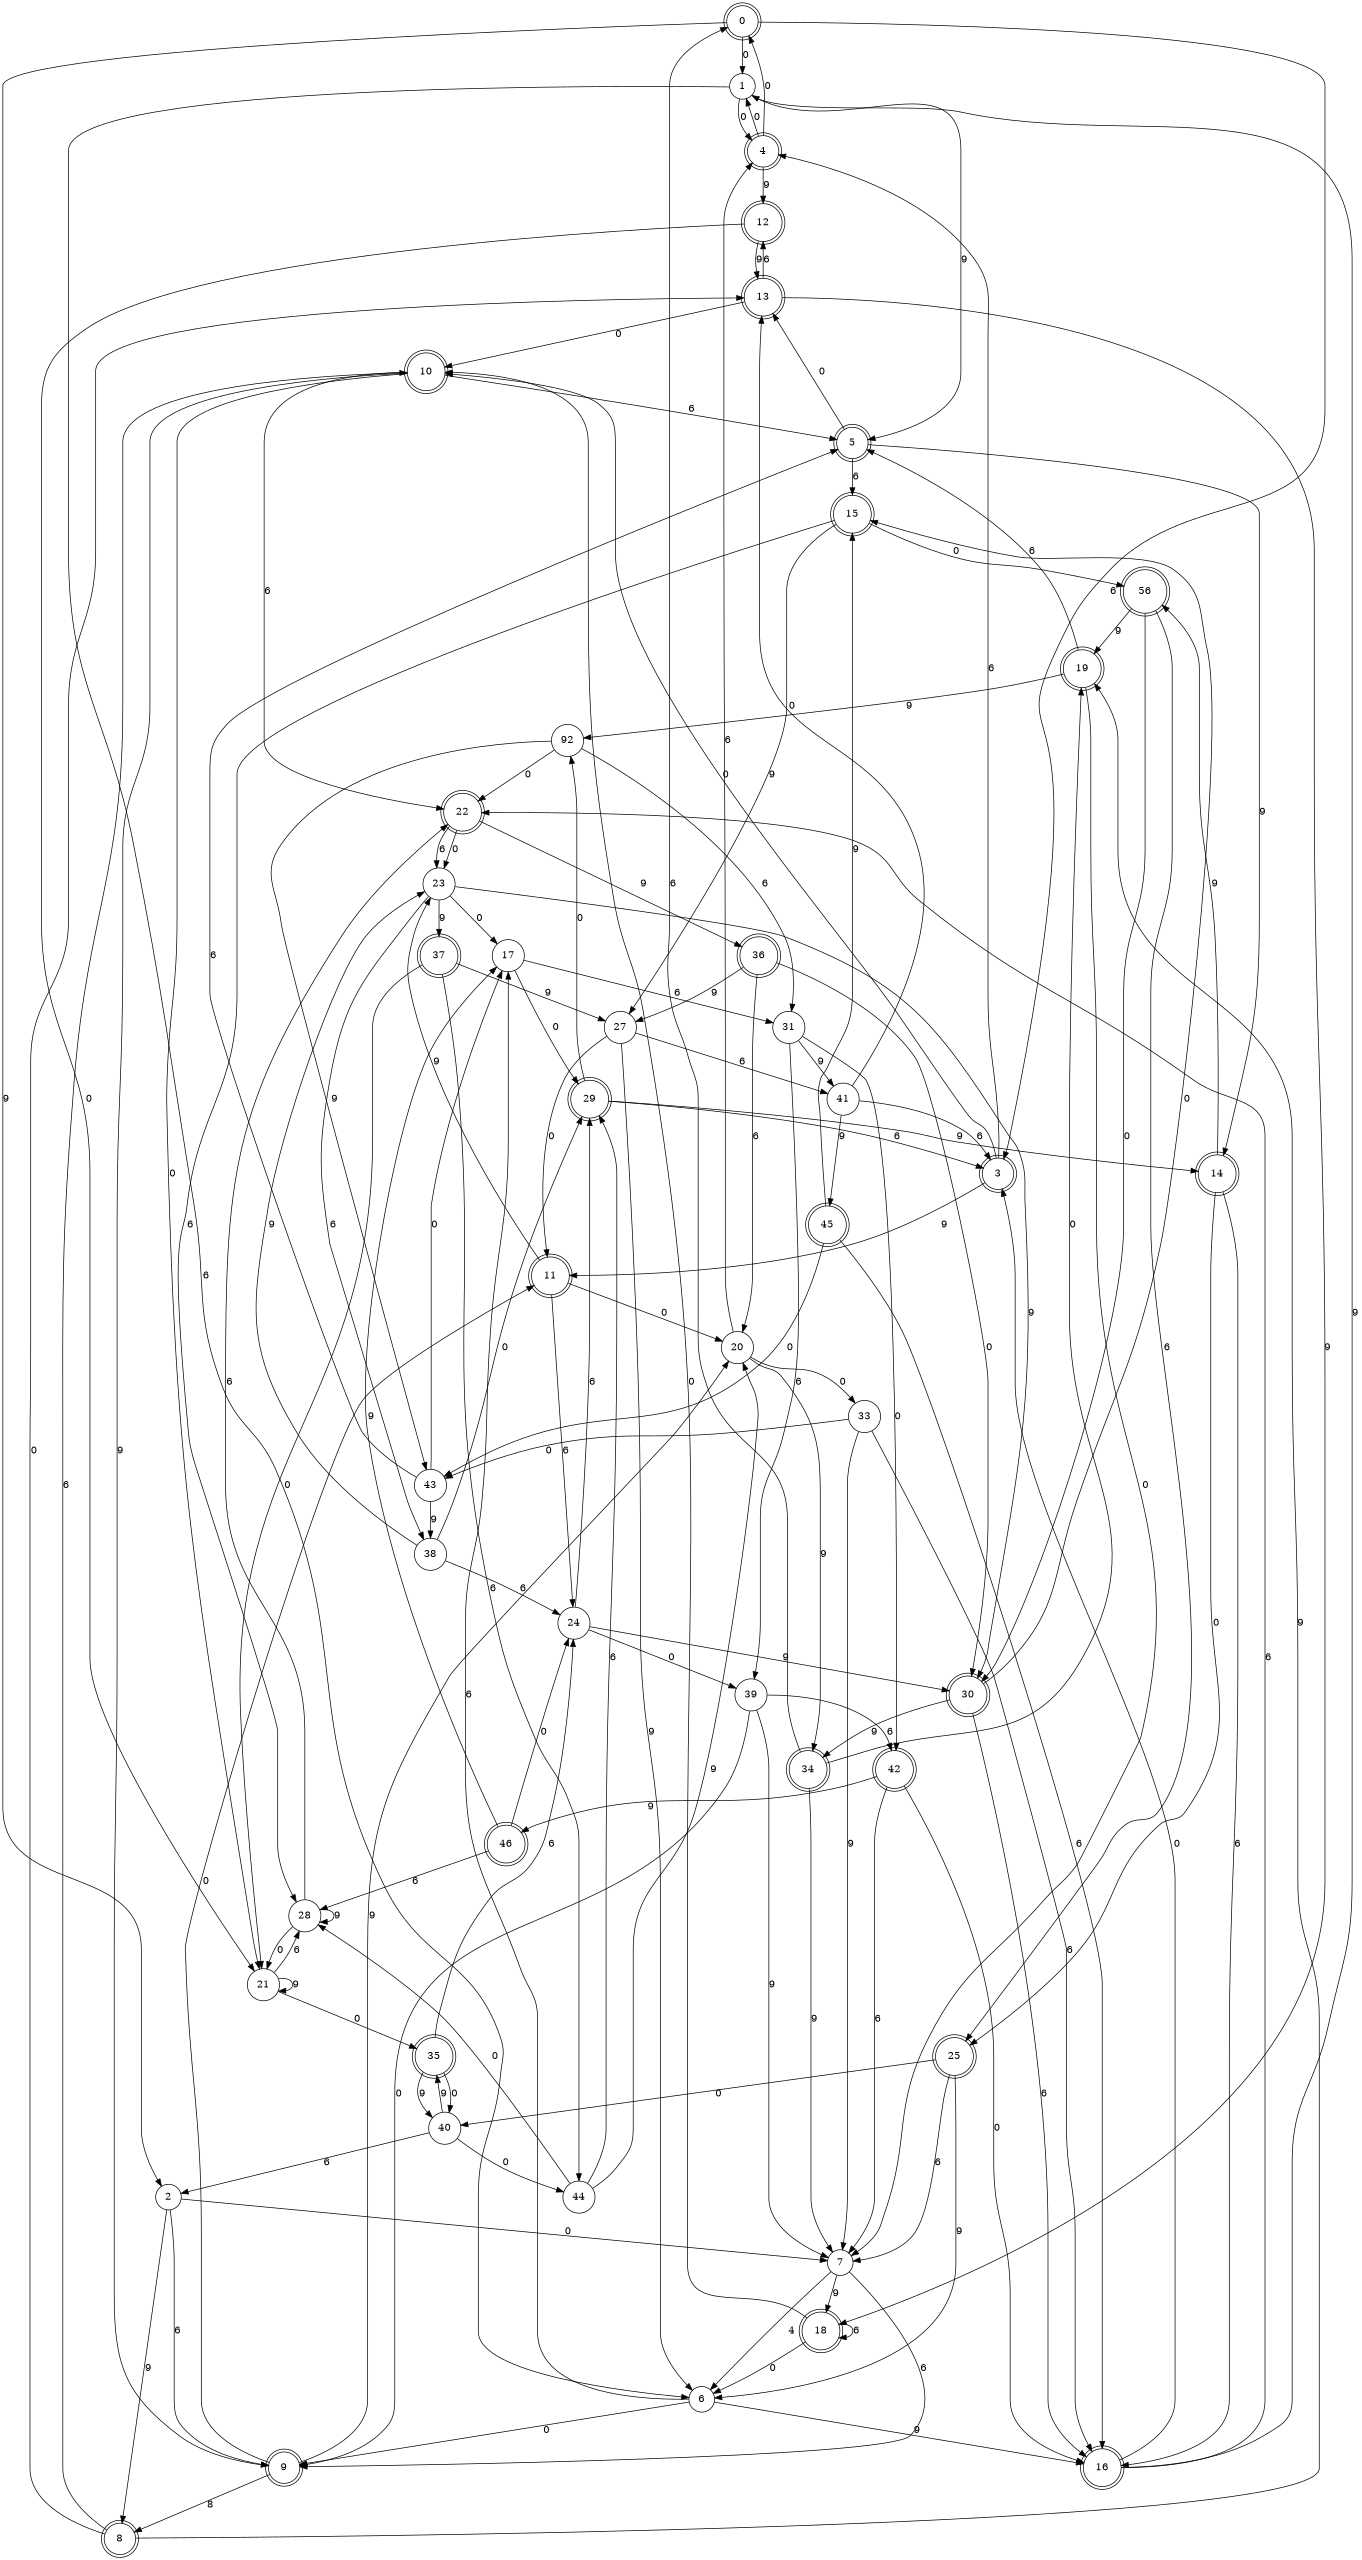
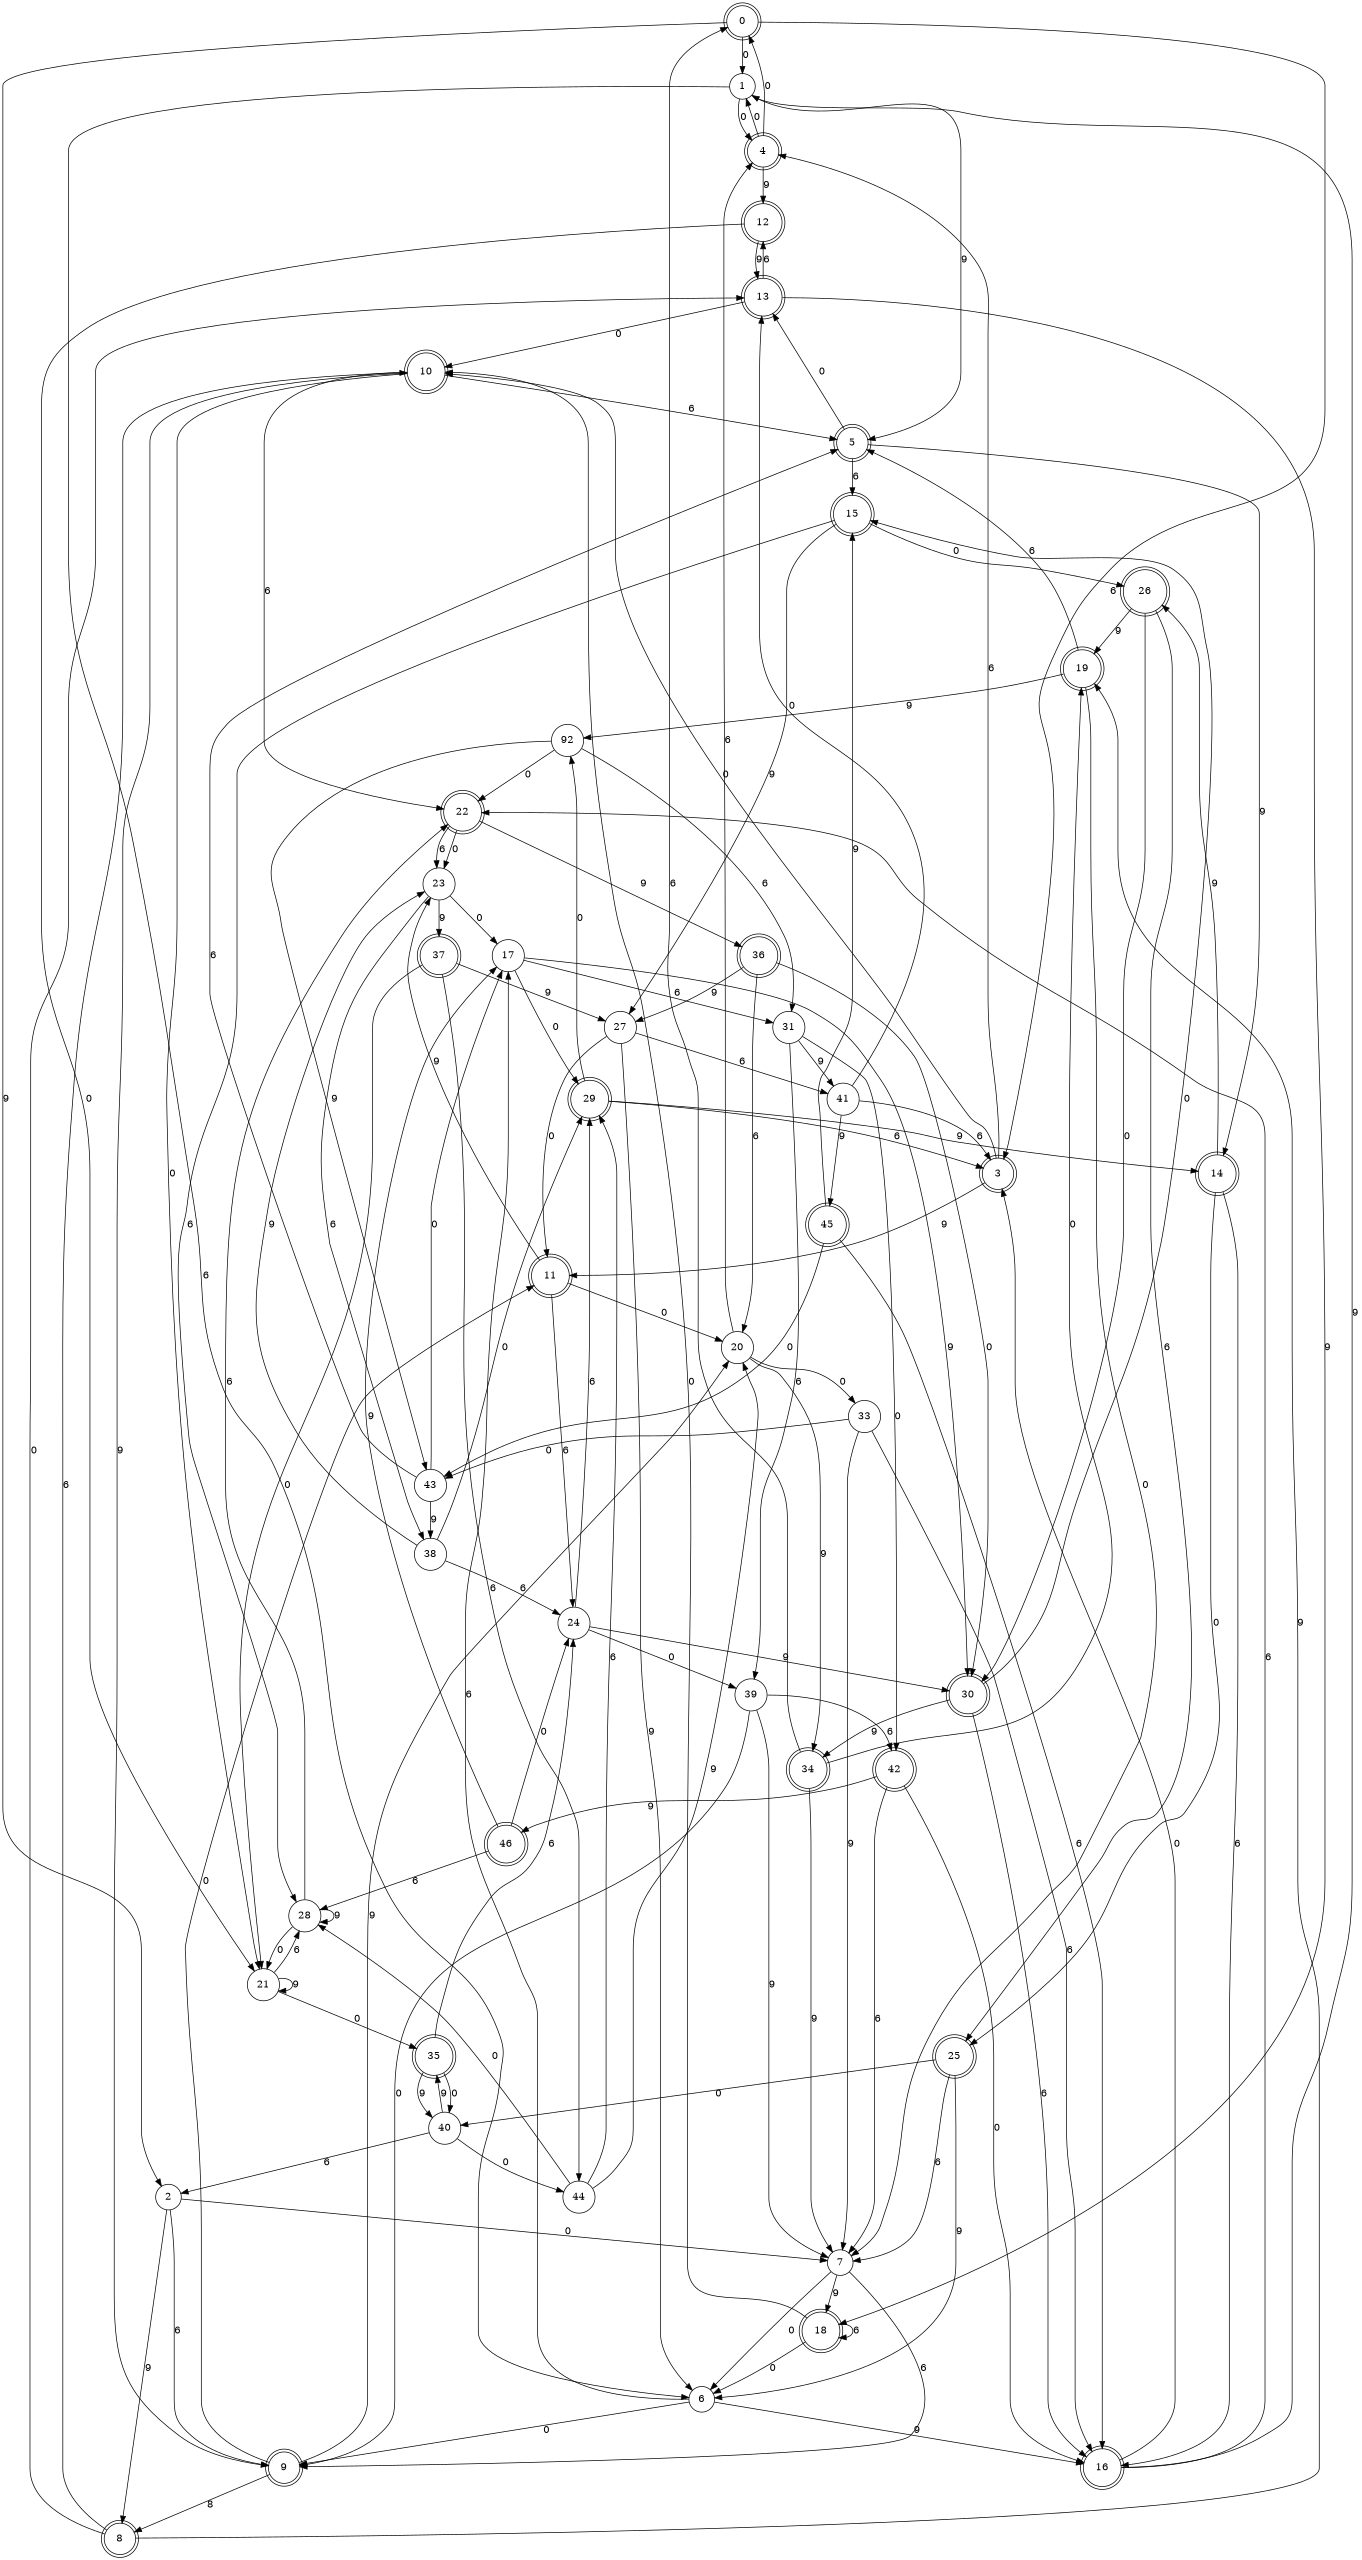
  digraph {
    node [shape=doublecircle]
    n1 [label=0]
    n2 [label=1 shape=circle]
    n3 [label=2 shape=circle]
    n4 [label=3]
    n5 [label=4]
    n6 [label=5]
    n7 [label=6 shape=circle]
    n8 [label=7 shape=circle]
    n9 [label=8]
    n10 [label=9]
    n11 [label=10]
    n12 [label=11]
    n13 [label=12]
    n14 [label=13]
    n15 [label=14]
    n16 [label=15]
    n17 [label=16]
    n18 [label=17 shape=circle]
    n19 [label=18]
    n20 [label=19]
    n21 [label=20 shape=circle]
    n22 [label=21 shape=circle]
    n23 [label=22]
    n24 [label=23 shape=circle]
    n25 [label=24 shape=circle]
    n26 [label=25]
-   n27 [label=56]
+   n27 [label=26]
    n28 [label=27 shape=circle]
    n29 [label=28 shape=circle]
    n30 [label=29]
    n31 [label=30]
    n32 [label=31 shape=circle]
    n33 [label=92 shape=circle]
    n34 [label=33 shape=circle]
    n35 [label=34]
    n36 [label=35]
    n37 [label=36]
    n38 [label=37]
    n39 [label=38 shape=circle]
    n40 [label=39 shape=circle]
    n41 [label=40 shape=circle]
    n42 [label=41 shape=circle]
    n43 [label=42]
    n44 [label=43 shape=circle]
    n45 [label=44 shape=circle]
    n46 [label=45]
    n47 [label=46]
    n1 -> n2 [label=0]
    n1 -> n3 [label=9]
    n1 -> n4 [label=6]
    n2 -> n5 [label=0]
    n2 -> n6 [label=9]
    n2 -> n7 [label=6]
    n3 -> n8 [label=0]
    n3 -> n9 [label=9]
    n3 -> n10 [label=6]
    n4 -> n5 [label=6]
    n4 -> n11 [label=0]
    n4 -> n12 [label=9]
    n5 -> n1 [label=0]
    n5 -> n2 [label=0]
    n5 -> n13 [label=9]
    n6 -> n14 [label=0]
    n6 -> n15 [label=9]
    n6 -> n16 [label=6]
    n7 -> n10 [label=0]
    n7 -> n17 [label=9]
    n7 -> n18 [label=6]
-   n8 -> n7 [label=4]
+   n8 -> n7 [label=0]
    n8 -> n10 [label=6]
    n8 -> n19 [label=9]
    n9 -> n11 [label=6]
    n9 -> n14 [label=0]
    n9 -> n20 [label=9]
    n10 -> n9 [label=8]
    n10 -> n12 [label=0]
    n10 -> n21 [label=9]
    n11 -> n6 [label=6]
    n11 -> n10 [label=9]
    n11 -> n22 [label=0]
    n11 -> n23 [label=6]
    n12 -> n21 [label=0]
    n12 -> n24 [label=9]
    n12 -> n25 [label=6]
    n13 -> n14 [label=9]
    n13 -> n22 [label=0]
    n14 -> n11 [label=0]
    n14 -> n13 [label=6]
    n14 -> n19 [label=9]
    n15 -> n17 [label=6]
    n15 -> n26 [label=0]
    n15 -> n27 [label=9]
    n16 -> n27 [label=0]
    n16 -> n28 [label=9]
    n16 -> n29 [label=6]
    n17 -> n2 [label=9]
    n17 -> n4 [label=0]
    n17 -> n23 [label=6]
    n18 -> n30 [label=0]
-   n24 -> n31 [label=9]
+   n18 -> n31 [label=9]
    n18 -> n32 [label=6]
    n19 -> n7 [label=0]
    n19 -> n11 [label=0]
    n19 -> n19 [label=6]
    n20 -> n6 [label=6]
    n20 -> n8 [label=0]
    n20 -> n33 [label=9]
    n21 -> n5 [label=6]
    n21 -> n34 [label=0]
    n21 -> n35 [label=9]
    n22 -> n22 [label=9]
    n22 -> n29 [label=6]
    n22 -> n36 [label=0]
    n23 -> n24 [label=0]
    n23 -> n24 [label=6]
    n23 -> n37 [label=9]
    n24 -> n18 [label=0]
    n24 -> n38 [label=9]
    n24 -> n39 [label=6]
    n25 -> n30 [label=6]
    n25 -> n31 [label=9]
    n25 -> n40 [label=0]
    n26 -> n7 [label=9]
    n26 -> n8 [label=6]
    n26 -> n41 [label=0]
    n27 -> n20 [label=9]
    n27 -> n26 [label=6]
    n27 -> n31 [label=0]
    n28 -> n7 [label=9]
    n28 -> n12 [label=0]
    n28 -> n42 [label=6]
    n29 -> n22 [label=0]
    n29 -> n23 [label=6]
    n29 -> n29 [label=9]
    n30 -> n4 [label=6]
    n30 -> n15 [label=9]
    n30 -> n33 [label=0]
    n31 -> n16 [label=0]
    n31 -> n17 [label=6]
    n31 -> n35 [label=9]
    n32 -> n40 [label=6]
    n32 -> n42 [label=9]
    n32 -> n43 [label=0]
    n33 -> n23 [label=0]
    n33 -> n32 [label=6]
    n33 -> n44 [label=9]
    n34 -> n8 [label=9]
    n34 -> n17 [label=6]
    n34 -> n44 [label=0]
    n35 -> n1 [label=6]
    n35 -> n8 [label=9]
    n35 -> n20 [label=0]
    n36 -> n25 [label=6]
    n36 -> n41 [label=0]
    n36 -> n41 [label=9]
    n37 -> n21 [label=6]
    n37 -> n28 [label=9]
    n37 -> n31 [label=0]
    n38 -> n22 [label=0]
    n38 -> n28 [label=9]
    n38 -> n45 [label=6]
    n39 -> n24 [label=9]
    n39 -> n25 [label=6]
    n39 -> n30 [label=0]
    n40 -> n8 [label=9]
    n40 -> n10 [label=0]
    n40 -> n43 [label=6]
    n41 -> n3 [label=6]
    n41 -> n36 [label=9]
    n41 -> n45 [label=0]
    n42 -> n4 [label=6]
    n42 -> n14 [label=0]
    n42 -> n46 [label=9]
    n43 -> n8 [label=6]
    n43 -> n17 [label=0]
    n43 -> n47 [label=9]
    n44 -> n6 [label=6]
    n44 -> n18 [label=0]
    n44 -> n39 [label=9]
    n45 -> n21 [label=9]
    n45 -> n29 [label=0]
    n45 -> n30 [label=6]
    n46 -> n16 [label=9]
    n46 -> n17 [label=6]
    n46 -> n44 [label=0]
    n47 -> n18 [label=9]
    n47 -> n25 [label=0]
    n47 -> n29 [label=6]
  }
